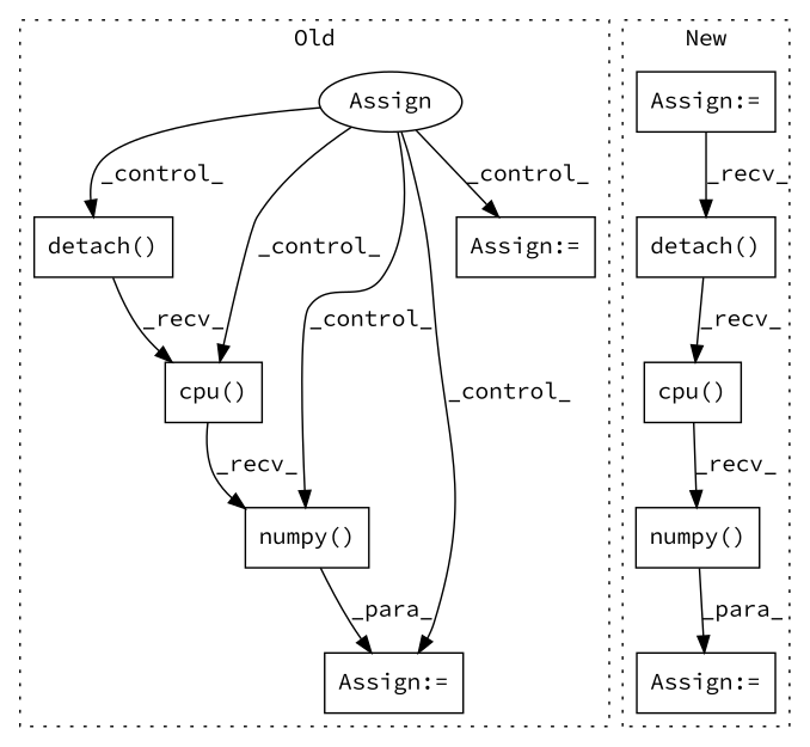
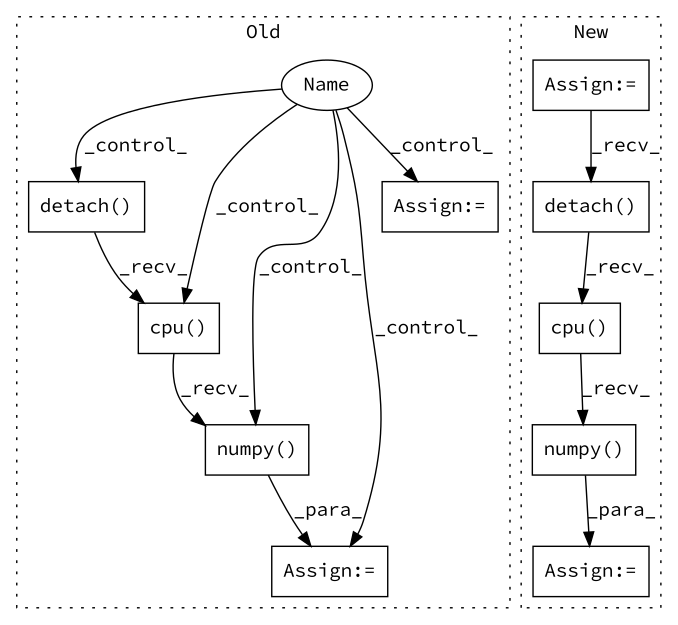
  digraph {
    fontname="Source Code Pro"
    node [a=75 l=3 s=4837 shape=box fontname="Source Code Pro"]
    edge [fontname="Source Code Pro"]
    n1 [l=25 label="cpu()"]
    n2 [l=33 label="numpy()"]
    n3 [l=19 label="detach()"]
    n4 [a=68 label="Assign:=" s=4834]
-   n5 [a=87 l=13 label=Assign s=4564 shape=ellipse]
+   n5 [a=87 l=13 label=Name s=4564 shape=ellipse]
    n6 [a=68 label="Assign:=" s=4766]
    n7 [l=28 label="detach()" s=5203]
    n8 [l=42 label="numpy()" s=5203]
    n9 [l=34 label="cpu()" s=5203]
    n10 [a=68 label="Assign:=" s=5488]
    n11 [a=68 label="Assign:=" s=4725]
    subgraph cluster_1 {
      label=Old
      style=dotted
      n1
      n2
      n3
      n4
      n5
      n6
    }
    subgraph cluster_2 {
      label=New
      style=dotted
      n7
      n8
      n9
      n10
      n11
    }
    n1 -> n2 [label=_recv_]
    n2 -> n4 [label=_para_]
    n3 -> n1 [label=_recv_]
    n5 -> n1 [label=_control_]
    n5 -> n2 [label=_control_]
    n5 -> n3 [label=_control_]
    n5 -> n4 [label=_control_]
    n5 -> n6 [label=_control_]
    n7 -> n9 [label=_recv_]
    n8 -> n10 [label=_para_]
    n9 -> n8 [label=_recv_]
    n11 -> n7 [label=_recv_]
  }
